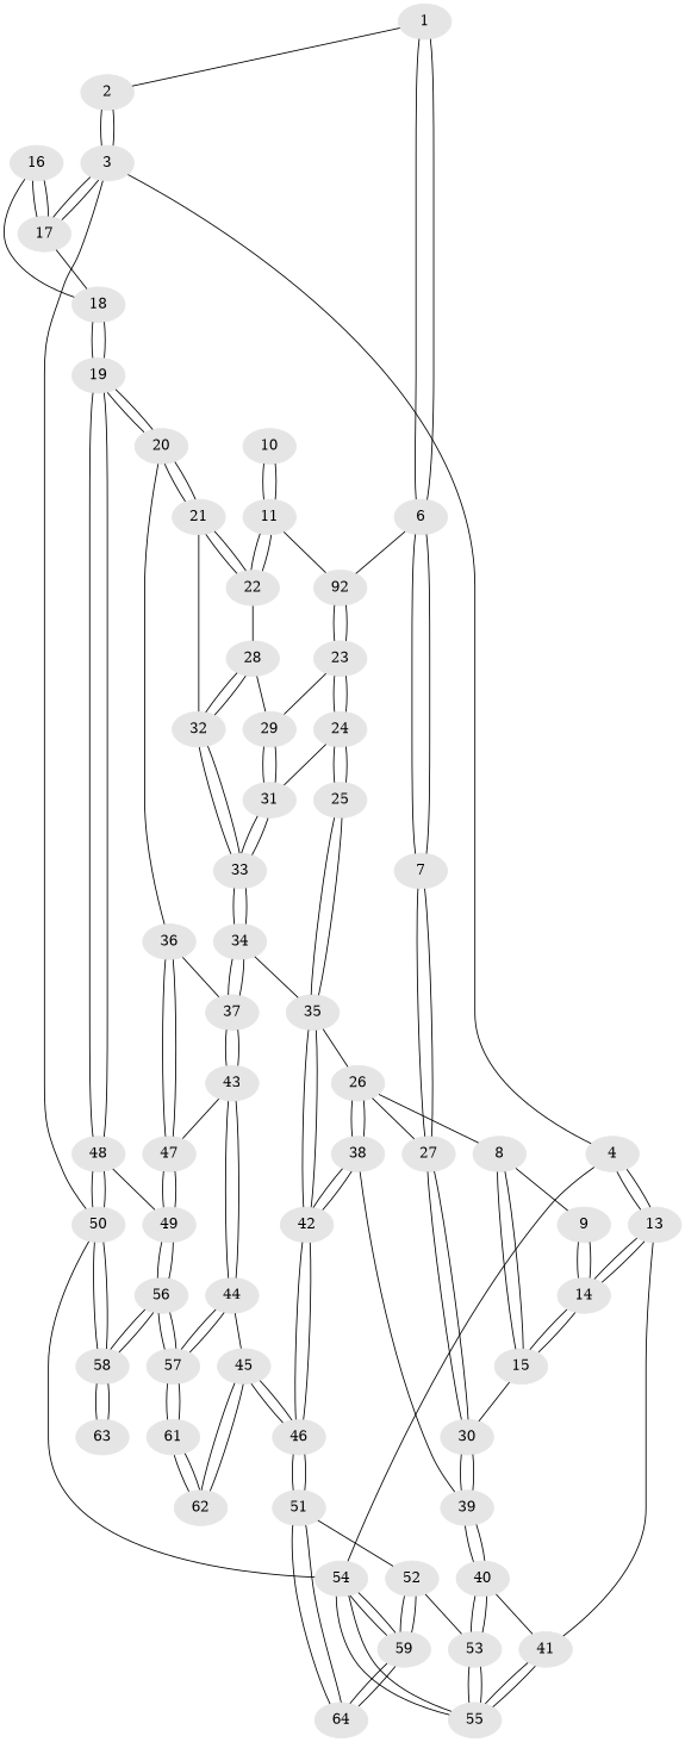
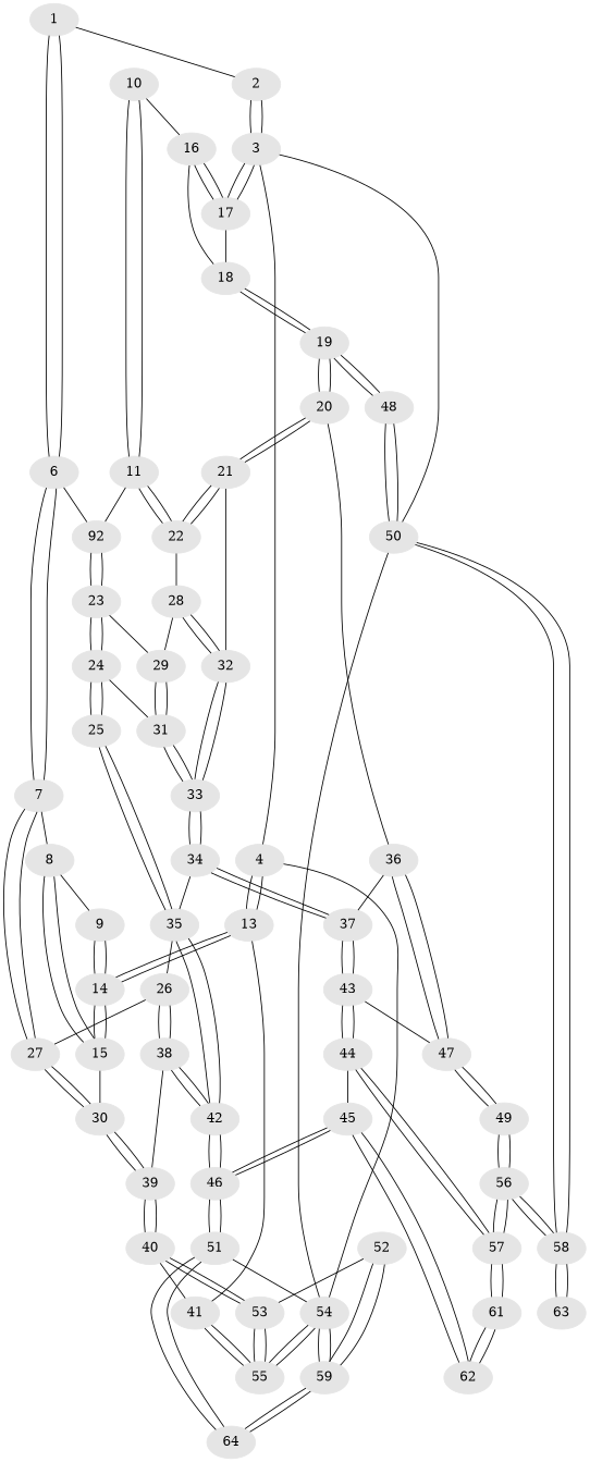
  graph {
    node [color=gray90 style=filled]
    1
    2
    6
    3
    7
    n6 [label=92]
    4
    17
    50
    10
    11
    16
    13
    54
    18
    58
    14
    41
    55
    59
    9
    8
    27
    23
    15
    30
    22
    28
    24
    29
    39
    19
    20
    48
    21
    36
    49
    32
    37
    47
    33
    25
    31
    35
    26
    38
    42
    40
    34
    43
    46
    44
    53
    51
    45
    57
    62
    61
    52
    64
    56
    63
    1 -- 2
    1 -- 6
    1 -- 6
    2 -- 3
    2 -- 3
    6 -- 7
    6 -- 7
    6 -- n6
    3 -- 4
    3 -- 17
    3 -- 17
    3 -- 50
-   26 -- 8
+   7 -- 8
    7 -- 27
    7 -- 27
    n6 -- 23
    n6 -- 23
    4 -- 13
    4 -- 13
    4 -- 54
    17 -- 18
    50 -- 54
    50 -- 58
    50 -- 58
    10 -- 11
    10 -- 11
+   10 -- 16
    11 -- n6
    11 -- 22
    11 -- 22
    16 -- 17
    16 -- 17
    16 -- 18
    13 -- 14
    13 -- 14
    13 -- 41
    54 -- 55
    54 -- 55
    54 -- 59
    54 -- 59
    18 -- 19
    18 -- 19
    58 -- 63
    58 -- 63
    14 -- 15
    14 -- 15
    41 -- 55
    41 -- 55
    59 -- 64
    59 -- 64
    9 -- 14
    9 -- 14
    8 -- 9
    8 -- 15
    8 -- 15
    27 -- 30
    27 -- 30
    23 -- 24
    23 -- 24
    23 -- 29
    15 -- 30
    30 -- 39
    30 -- 39
    22 -- 28
    28 -- 29
    28 -- 32
    28 -- 32
    24 -- 25
    24 -- 25
    24 -- 31
    29 -- 31
    29 -- 31
    39 -- 40
    39 -- 40
    19 -- 20
    19 -- 20
    19 -- 48
    19 -- 48
    20 -- 21
    20 -- 21
    20 -- 36
    48 -- 50
    48 -- 50
-   48 -- 49
    21 -- 22
    21 -- 22
    21 -- 32
    36 -- 37
    36 -- 47
    36 -- 47
    49 -- 56
    49 -- 56
    32 -- 33
    32 -- 33
    37 -- 43
    37 -- 43
    47 -- 49
    47 -- 49
    33 -- 34
    33 -- 34
    25 -- 35
    25 -- 35
    31 -- 33
    31 -- 33
    35 -- 26
    35 -- 42
    35 -- 42
    26 -- 27
    26 -- 38
    26 -- 38
    38 -- 39
    38 -- 42
    38 -- 42
    42 -- 46
    42 -- 46
    40 -- 41
    40 -- 53
    40 -- 53
    34 -- 37
    34 -- 37
    34 -- 35
    43 -- 47
    43 -- 44
    43 -- 44
    46 -- 51
    46 -- 51
    44 -- 45
    44 -- 57
    44 -- 57
    53 -- 55
    53 -- 55
-   51 -- 52
+   51 -- 54
    51 -- 64
    51 -- 64
    45 -- 46
    45 -- 46
    45 -- 62
    45 -- 62
    57 -- 61
    57 -- 61
    61 -- 62
    61 -- 62
    52 -- 59
    52 -- 59
    52 -- 53
    56 -- 58
    56 -- 58
    56 -- 57
    56 -- 57
  }
